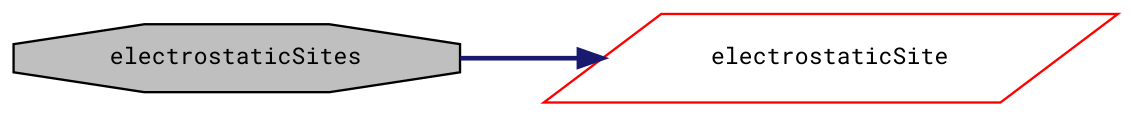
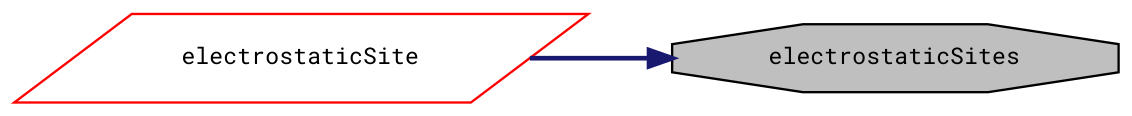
  digraph {
    rankdir=LR
    fontname="Roboto Mono"
    node [fontname="Roboto Mono" fontsize=10]
    n1 [color=black fillcolor=grey75 fontcolor=black height=0.2 label=electrostaticSites shape=octagon style=filled width=0.4]
    n2 [color=red height=0.2 label=electrostaticSite shape=parallelogram width=0.4]
-   n1 -> n2 [color=midnightblue fontname="Roboto Mono" fontsize=10 labelfontname=FreeSans labelfontsize=10 style=bold]
+   n2 -> n1 [color=midnightblue fontname="Roboto Mono" fontsize=10 labelfontname=FreeSans labelfontsize=10 style=bold]
  }
